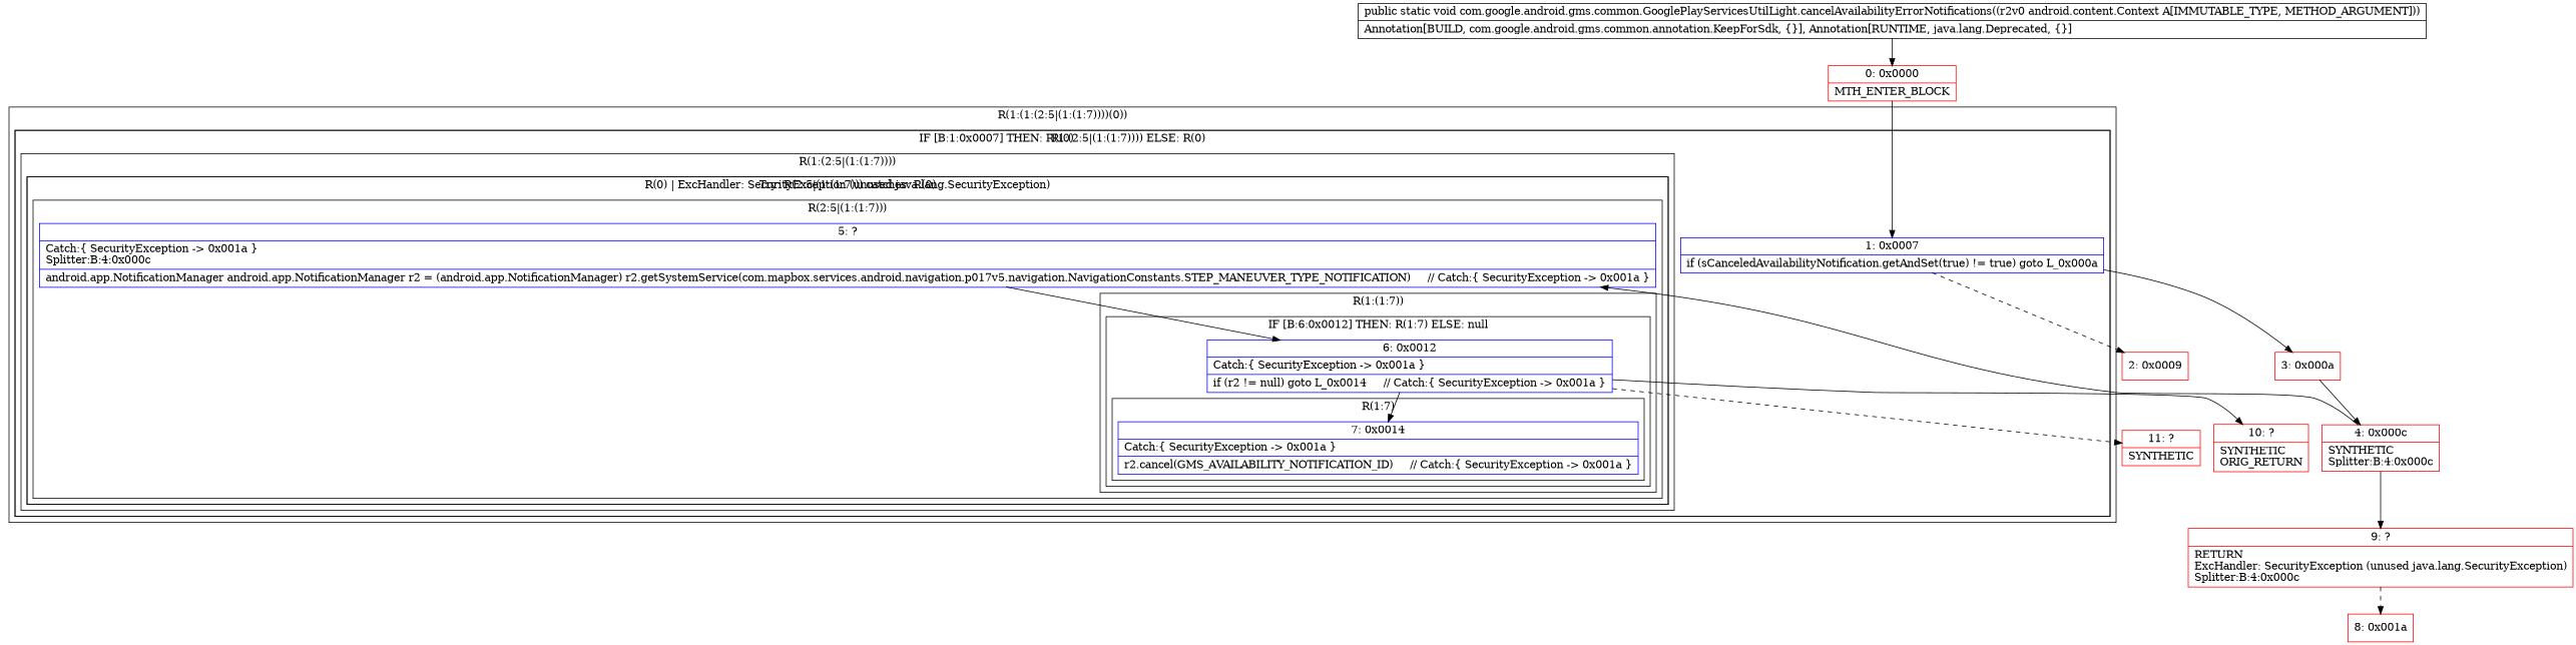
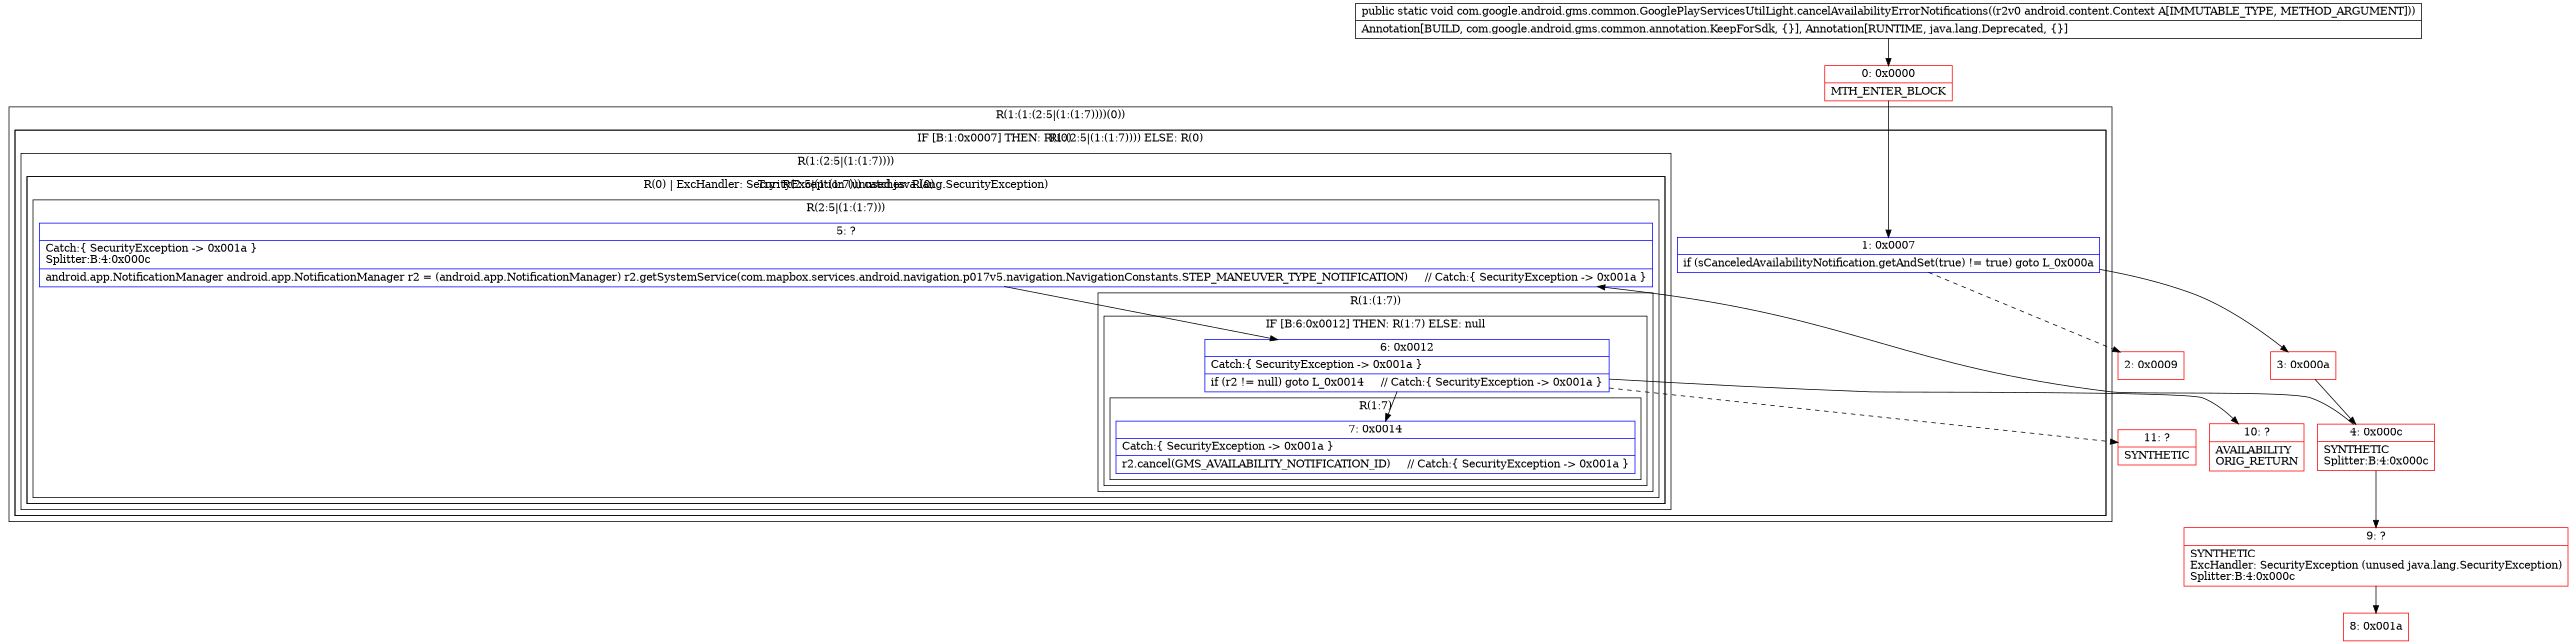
  digraph {
    node [color=red shape=record]
    n1 [color=blue label="{7\:\ 0x0014|Catch:\{ SecurityException \-\> 0x001a \}\l|r2.cancel(GMS_AVAILABILITY_NOTIFICATION_ID)     \/\/ Catch:\{ SecurityException \-\> 0x001a \}\l}"]
    n2 [color=blue label="{6\:\ 0x0012|Catch:\{ SecurityException \-\> 0x001a \}\l|if (r2 != null) goto L_0x0014     \/\/ Catch:\{ SecurityException \-\> 0x001a \}\l}"]
    n3 [color=blue label="{5\:\ ?|Catch:\{ SecurityException \-\> 0x001a \}\lSplitter:B:4:0x000c\l|android.app.NotificationManager android.app.NotificationManager r2 = (android.app.NotificationManager) r2.getSystemService(com.mapbox.services.android.navigation.p017v5.navigation.NavigationConstants.STEP_MANEUVER_TYPE_NOTIFICATION)     \/\/ Catch:\{ SecurityException \-\> 0x001a \}\l}"]
    n4 [color=blue label="{1\:\ 0x0007|if (sCanceledAvailabilityNotification.getAndSet(true) != true) goto L_0x000a\l}"]
    n5 [label="{11\:\ ?|SYNTHETIC\l}"]
-   n6 [label="{10\:\ ?|SYNTHETIC\lORIG_RETURN\l}"]
+   n6 [label="{10\:\ ?|AVAILABILITY\lORIG_RETURN\l}"]
    n7 [label="{2\:\ 0x0009}"]
    n8 [label="{3\:\ 0x000a}"]
    n9 [label="{4\:\ 0x000c|SYNTHETIC\lSplitter:B:4:0x000c\l}"]
    n10 [label="{0\:\ 0x0000|MTH_ENTER_BLOCK\l}"]
-   n11 [label="{9\:\ ?|RETURN\lExcHandler: SecurityException (unused java.lang.SecurityException)\lSplitter:B:4:0x000c\l}"]
+   n11 [label="{9\:\ ?|SYNTHETIC\lExcHandler: SecurityException (unused java.lang.SecurityException)\lSplitter:B:4:0x000c\l}"]
    n12 [label="{8\:\ 0x001a}"]
    n13 [label="{public static void com.google.android.gms.common.GooglePlayServicesUtilLight.cancelAvailabilityErrorNotifications((r2v0 android.content.Context A[IMMUTABLE_TYPE, METHOD_ARGUMENT]))  | Annotation[BUILD, com.google.android.gms.common.annotation.KeepForSdk, \{\}], Annotation[RUNTIME, java.lang.Deprecated, \{\}]\l}" color=""]
    subgraph cluster_1 {
      label="R(1:(1:(2:5|(1:(1:7))))(0))"
      subgraph cluster_2 {
        label="IF [B:1:0x0007] THEN: R(1:(2:5|(1:(1:7)))) ELSE: R(0)"
        n4
        subgraph cluster_3 {
          label="R(1:(2:5|(1:(1:7))))"
          subgraph cluster_4 {
            label="Try: R(2:5|(1:(1:7))) catches: R(0)"
            subgraph cluster_5 {
              label="R(2:5|(1:(1:7)))"
              n3
              subgraph cluster_6 {
                label="R(1:(1:7))"
                subgraph cluster_7 {
                  label="IF [B:6:0x0012] THEN: R(1:7) ELSE: null"
                  n2
                  subgraph cluster_8 {
                    label="R(1:7)"
                    n1
                  }
                }
              }
            }
            subgraph cluster_9 {
              label="R(0) | ExcHandler: SecurityException (unused java.lang.SecurityException)\l"
            }
          }
        }
        subgraph cluster_10 {
          label="R(0)"
        }
      }
    }
    subgraph cluster_11 {
      label="R(0) | ExcHandler: SecurityException (unused java.lang.SecurityException)\l"
    }
    n2 -> n1
    n2 -> n5 [style=dashed]
    n2 -> n6
    n3 -> n2
    n4 -> n7 [style=dashed]
    n4 -> n8
    n8 -> n9
    n9 -> n3
    n9 -> n11
    n10 -> n4
-   n11 -> n12 [style=dashed]
+   n11 -> n12
    n13 -> n10
  }
